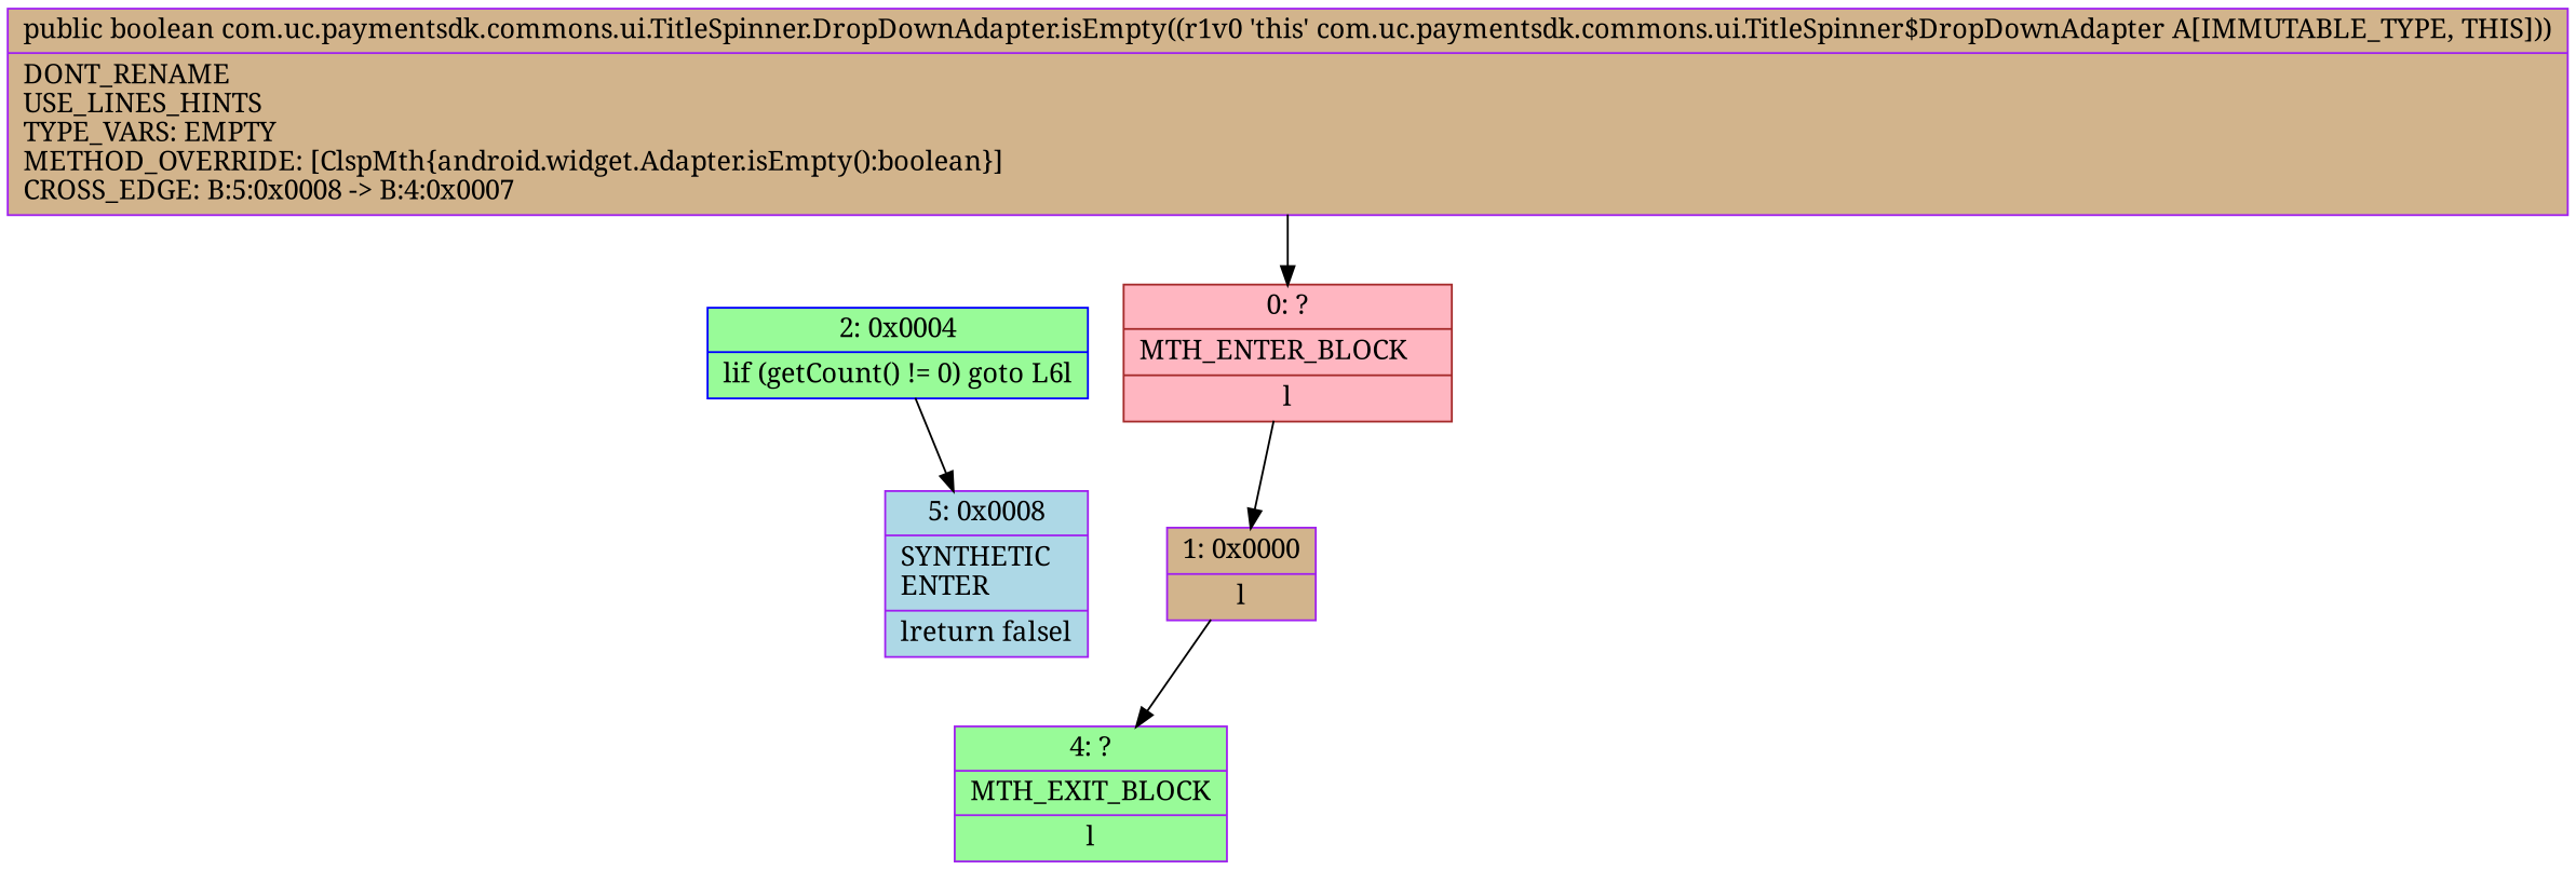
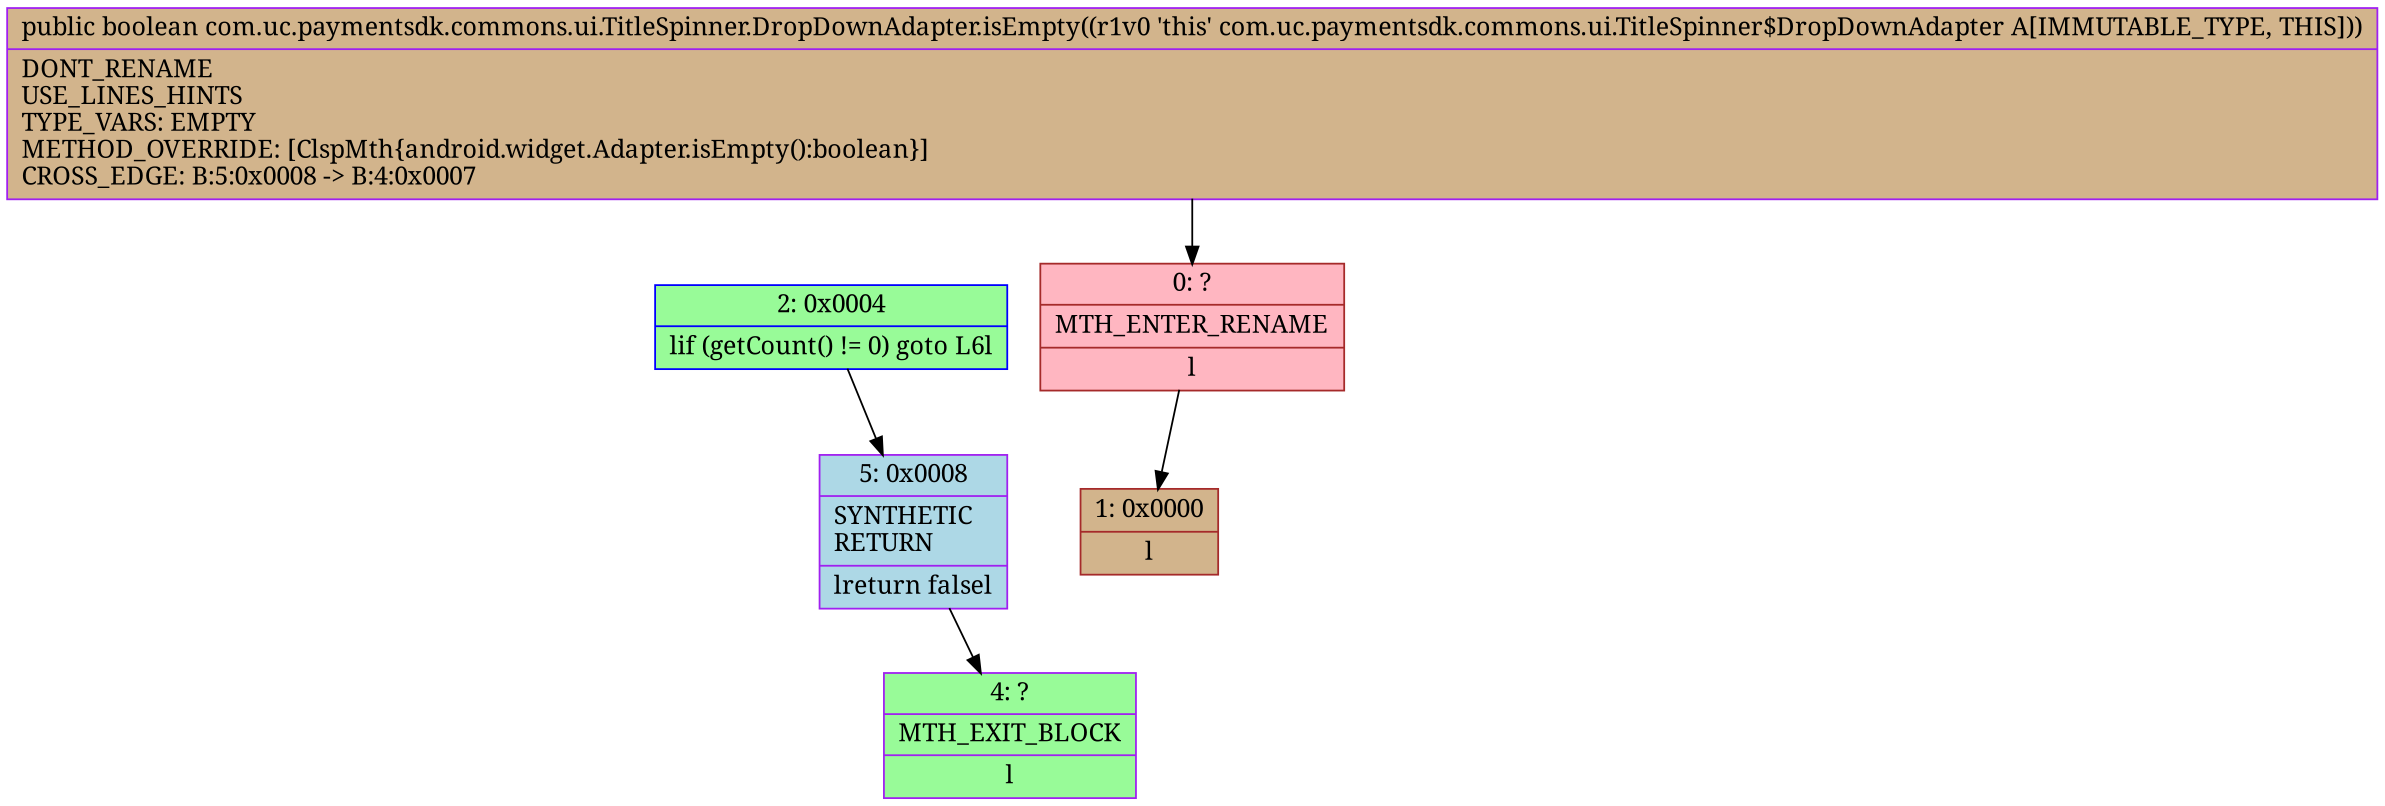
  digraph {
    fontname="Noto Serif"
    node [color=purple fillcolor=tan fontname="Noto Serif" shape=record style=filled]
    edge [fontname="Noto Serif"]
-   n1 [color=brown fillcolor=lightpink label="{0\:\ ?|MTH_ENTER_BLOCK\l|l}"]
-   n2 [label="{1\:\ 0x0000|l}"]
+   n1 [color=brown fillcolor=lightpink label="{0\:\ ?|MTH_ENTER_RENAME\l|l}"]
+   n2 [color=brown label="{1\:\ 0x0000|l}"]
    n3 [color=blue fillcolor=palegreen label="{2\:\ 0x0004|lif (getCount() != 0) goto L6l}"]
-   n4 [fillcolor=lightblue label="{5\:\ 0x0008|SYNTHETIC\lENTER\l|lreturn falsel}"]
+   n4 [fillcolor=lightblue label="{5\:\ 0x0008|SYNTHETIC\lRETURN\l|lreturn falsel}"]
    n5 [fillcolor=palegreen label="{4\:\ ?|MTH_EXIT_BLOCK\l|l}"]
    n6 [label="{public boolean com.uc.paymentsdk.commons.ui.TitleSpinner.DropDownAdapter.isEmpty((r1v0 'this' com.uc.paymentsdk.commons.ui.TitleSpinner$DropDownAdapter A[IMMUTABLE_TYPE, THIS]))  | DONT_RENAME\lUSE_LINES_HINTS\lTYPE_VARS: EMPTY\lMETHOD_OVERRIDE: [ClspMth\{android.widget.Adapter.isEmpty():boolean\}]\lCROSS_EDGE: B:5:0x0008 \-\> B:4:0x0007\l}"]
    n1 -> n2
    n3 -> n4
-   n2 -> n5
+   n4 -> n5
    n6 -> n1
  }
